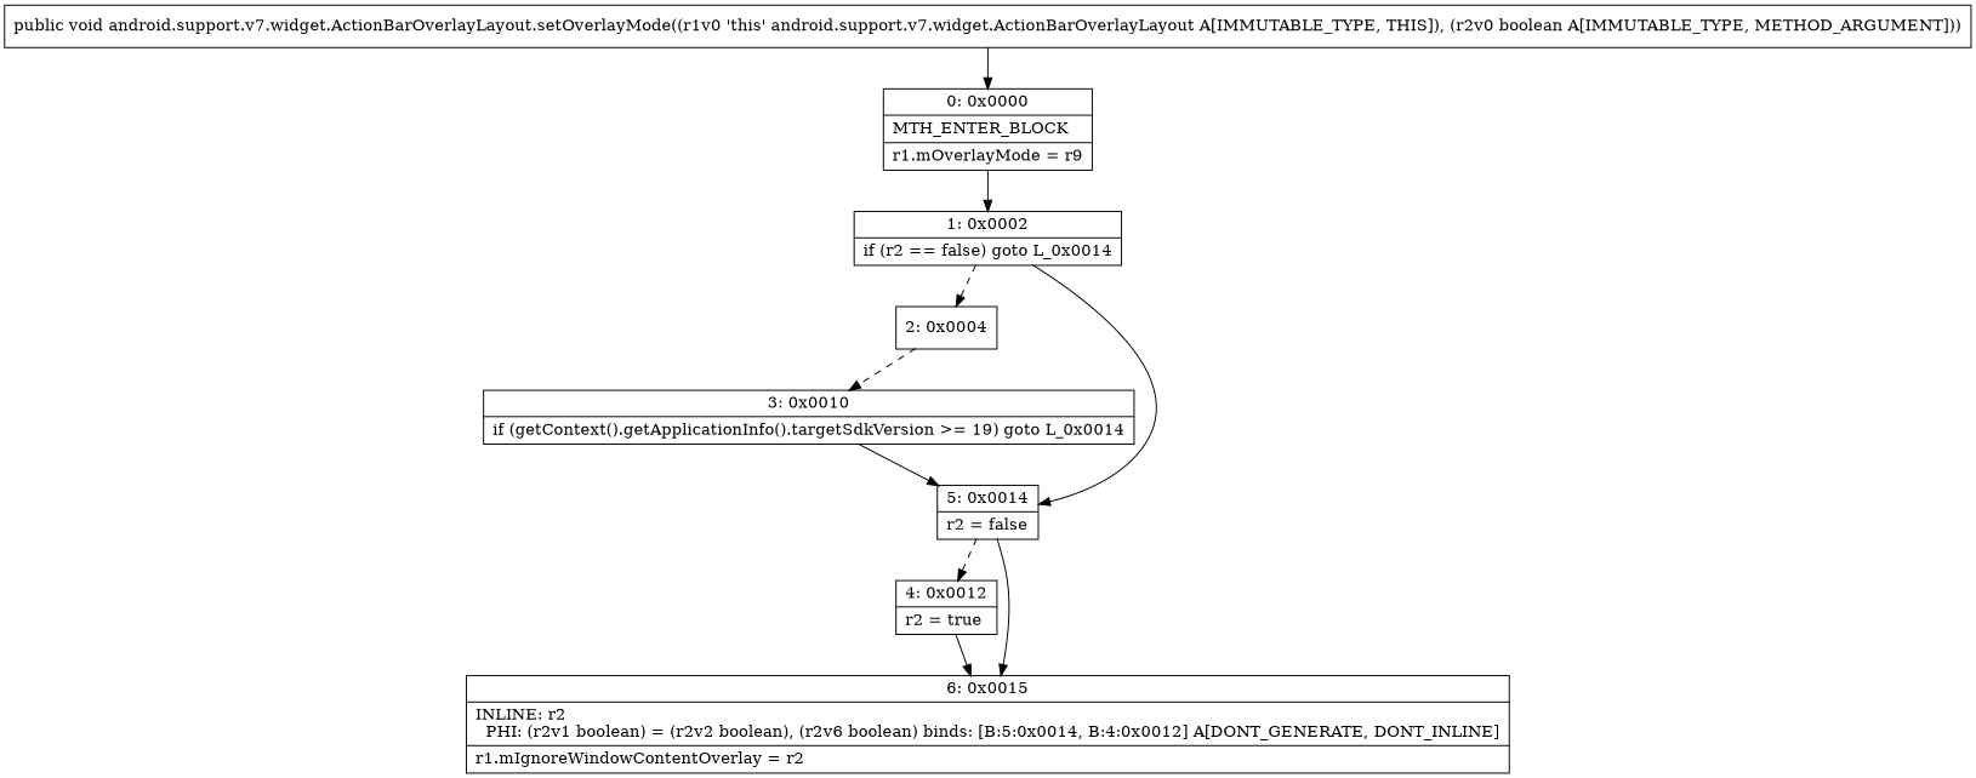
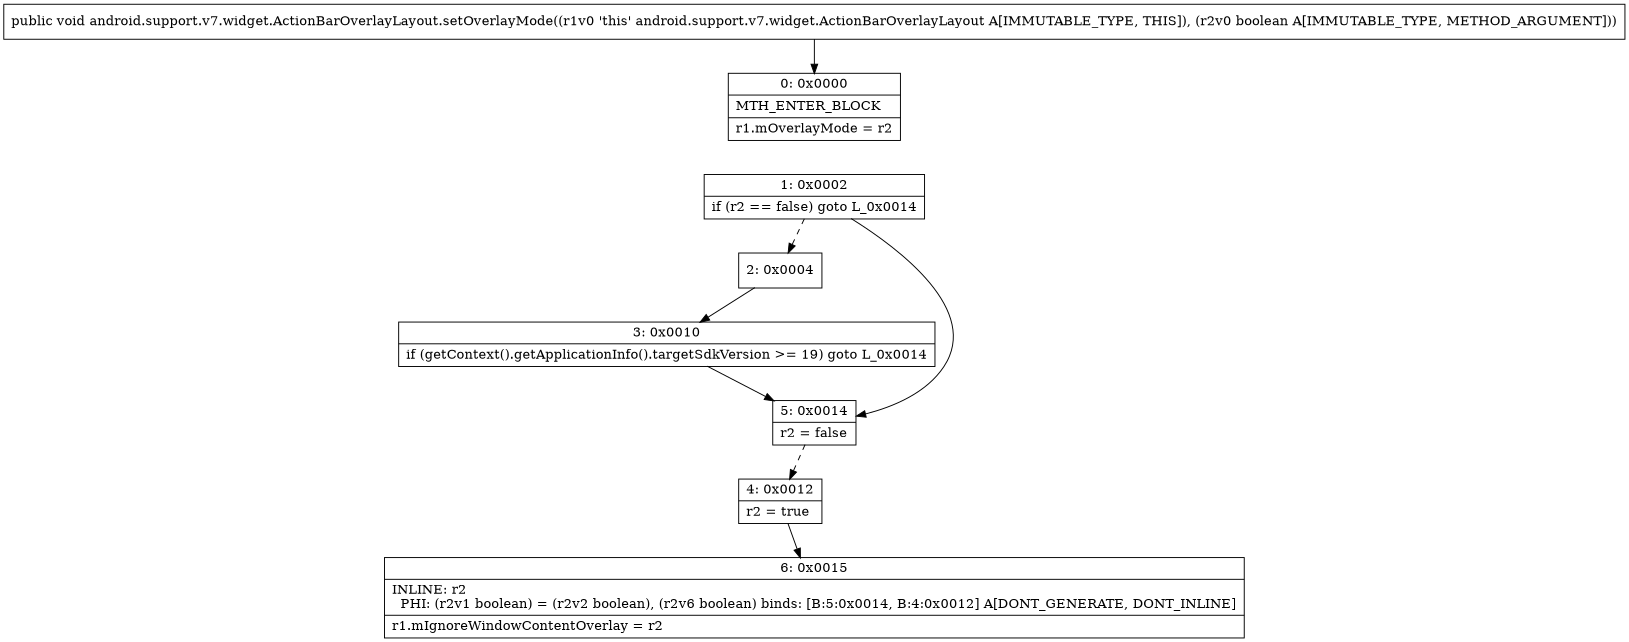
  digraph {
    node [shape=record]
-   n1 [label="{0\:\ 0x0000|MTH_ENTER_BLOCK\l|r1.mOverlayMode = r9\l}"]
+   n1 [label="{0\:\ 0x0000|MTH_ENTER_BLOCK\l|r1.mOverlayMode = r2\l}"]
    n2 [label="{1\:\ 0x0002|if (r2 == false) goto L_0x0014\l}"]
    n3 [label="{2\:\ 0x0004}"]
    n4 [label="{5\:\ 0x0014|r2 = false\l}"]
    n5 [label="{3\:\ 0x0010|if (getContext().getApplicationInfo().targetSdkVersion \>= 19) goto L_0x0014\l}"]
    n6 [label="{4\:\ 0x0012|r2 = true\l}"]
    n7 [label="{6\:\ 0x0015|INLINE: r2 \l  PHI: (r2v1 boolean) = (r2v2 boolean), (r2v6 boolean) binds: [B:5:0x0014, B:4:0x0012] A[DONT_GENERATE, DONT_INLINE]\l|r1.mIgnoreWindowContentOverlay = r2\l}"]
    n8 [label="{public void android.support.v7.widget.ActionBarOverlayLayout.setOverlayMode((r1v0 'this' android.support.v7.widget.ActionBarOverlayLayout A[IMMUTABLE_TYPE, THIS]), (r2v0 boolean A[IMMUTABLE_TYPE, METHOD_ARGUMENT])) }"]
-   n1 -> n2
    n2 -> n3 [style=dashed]
    n2 -> n4
-   n3 -> n5 [style=dashed]
+   n3 -> n5
    n4 -> n6 [style=dashed]
-   n4 -> n7
    n5 -> n4
    n6 -> n7
    n8 -> n1
  }
